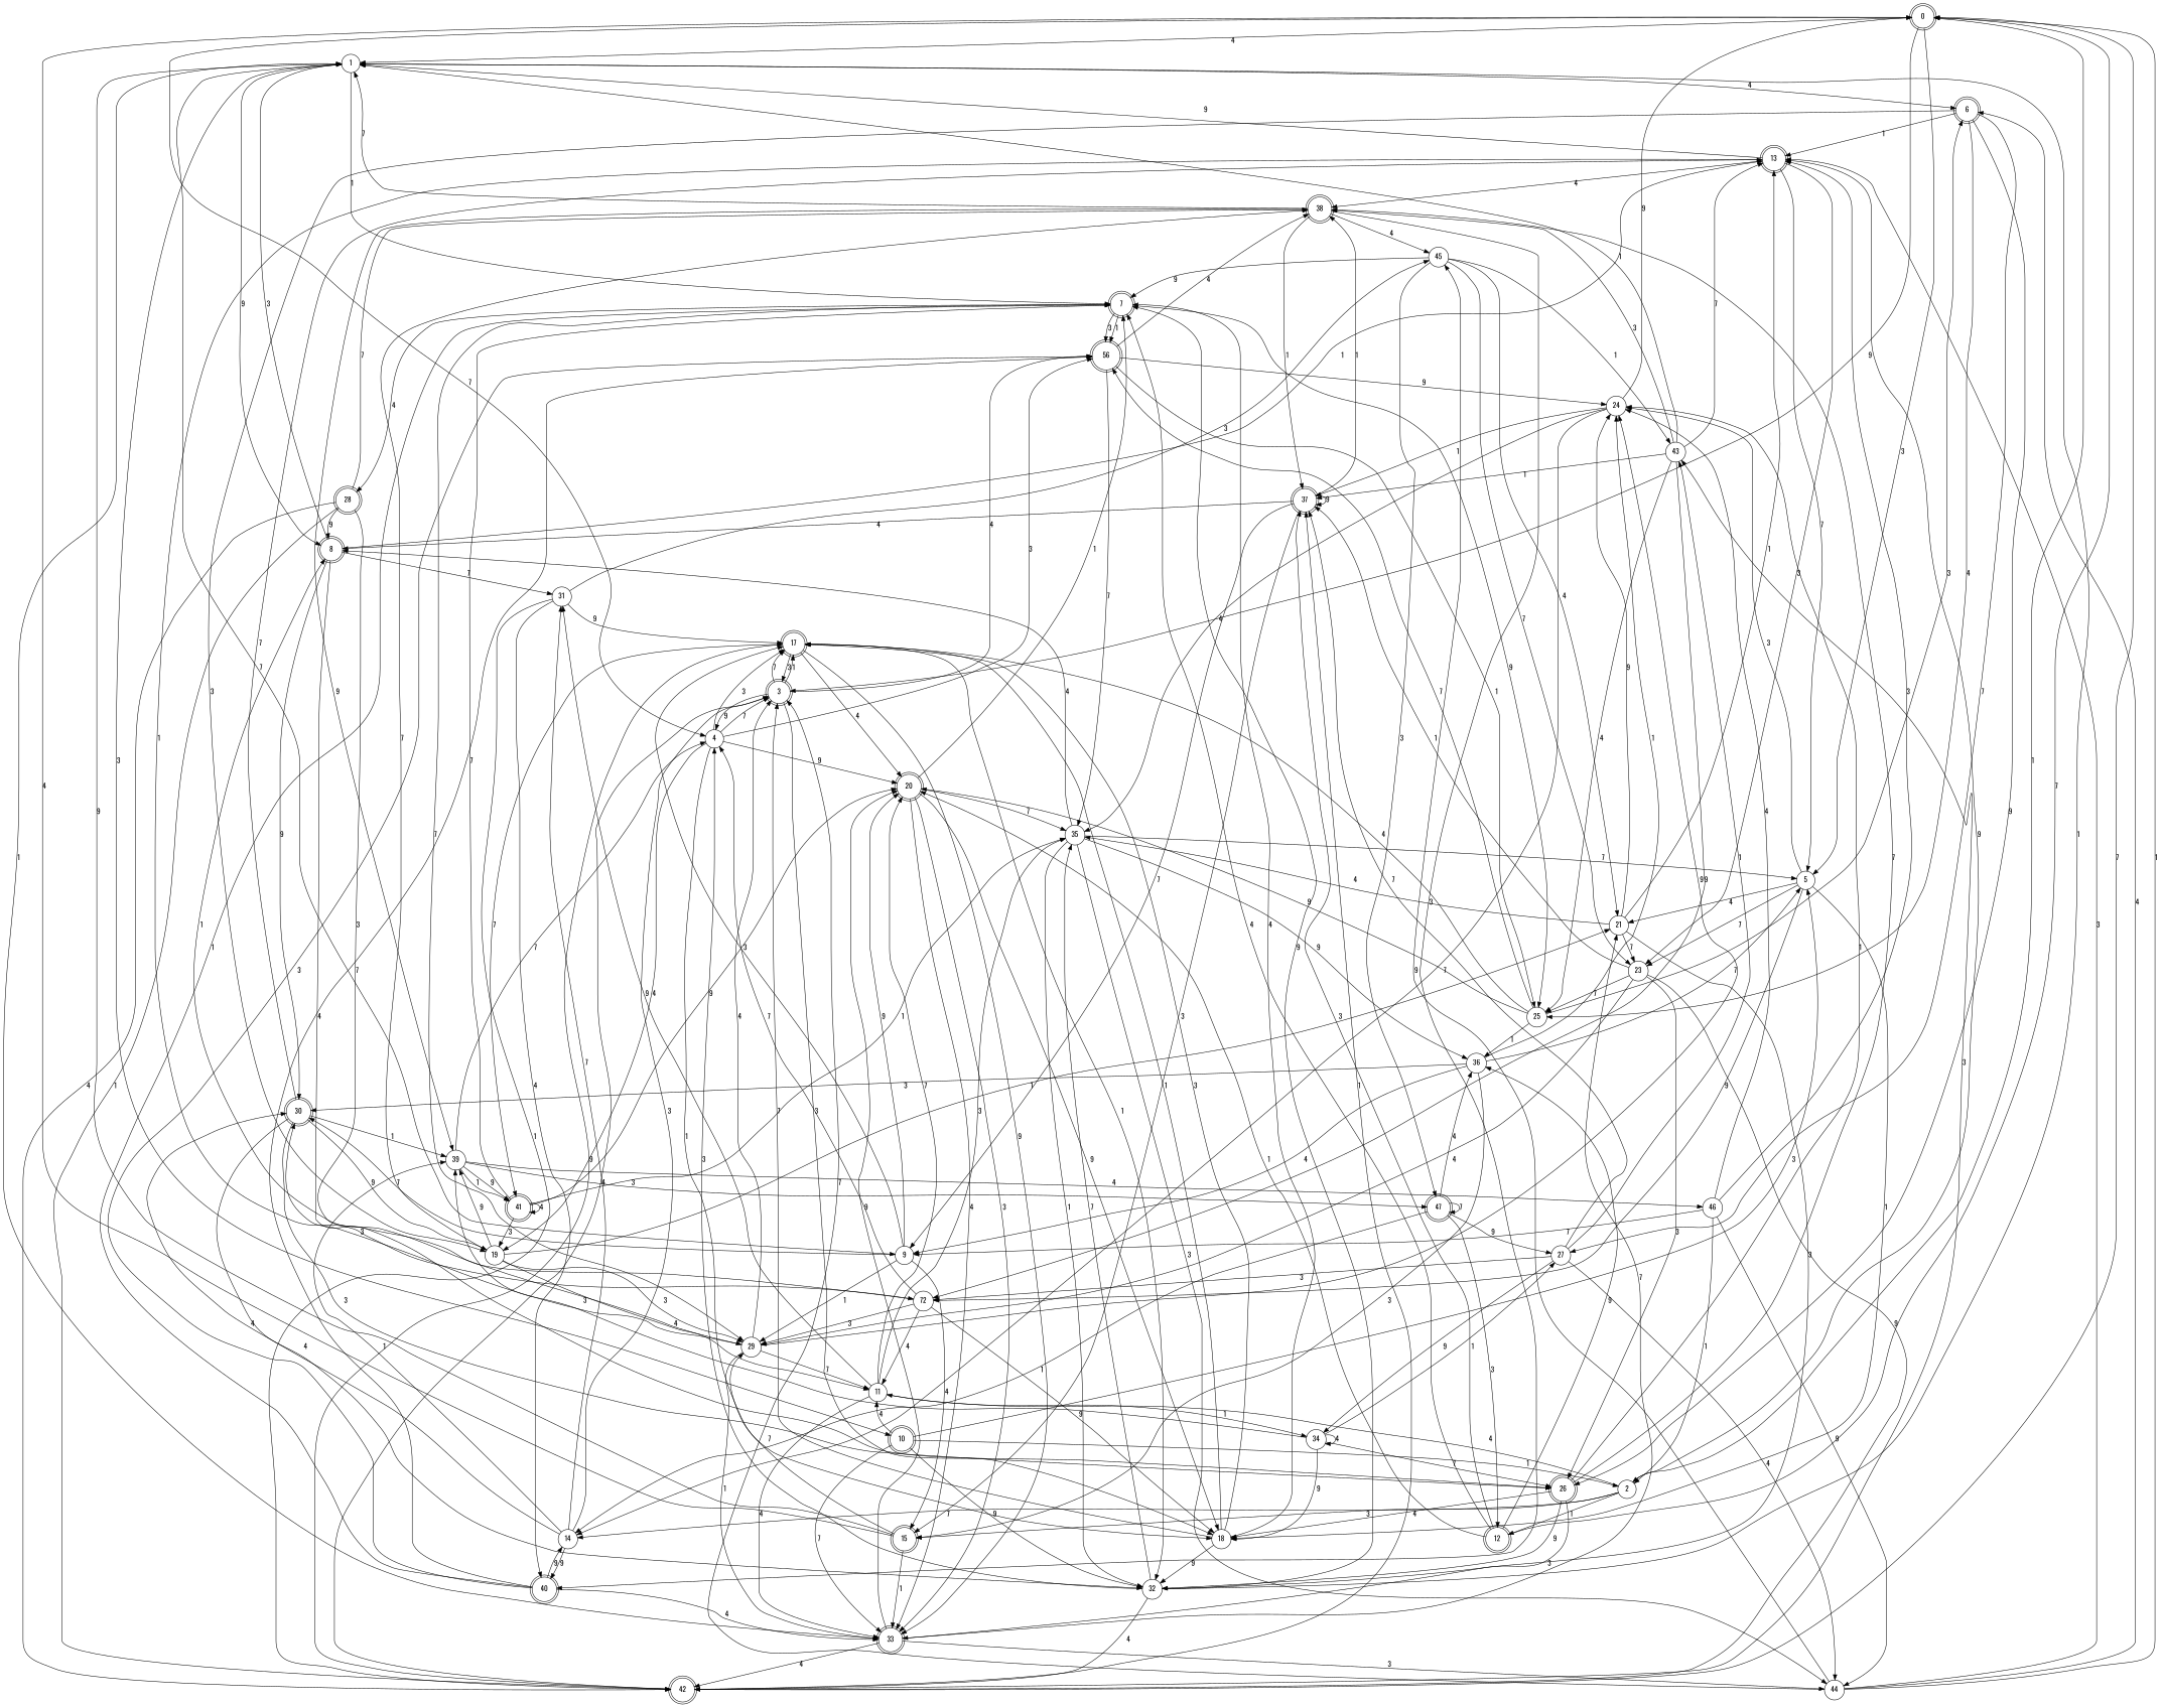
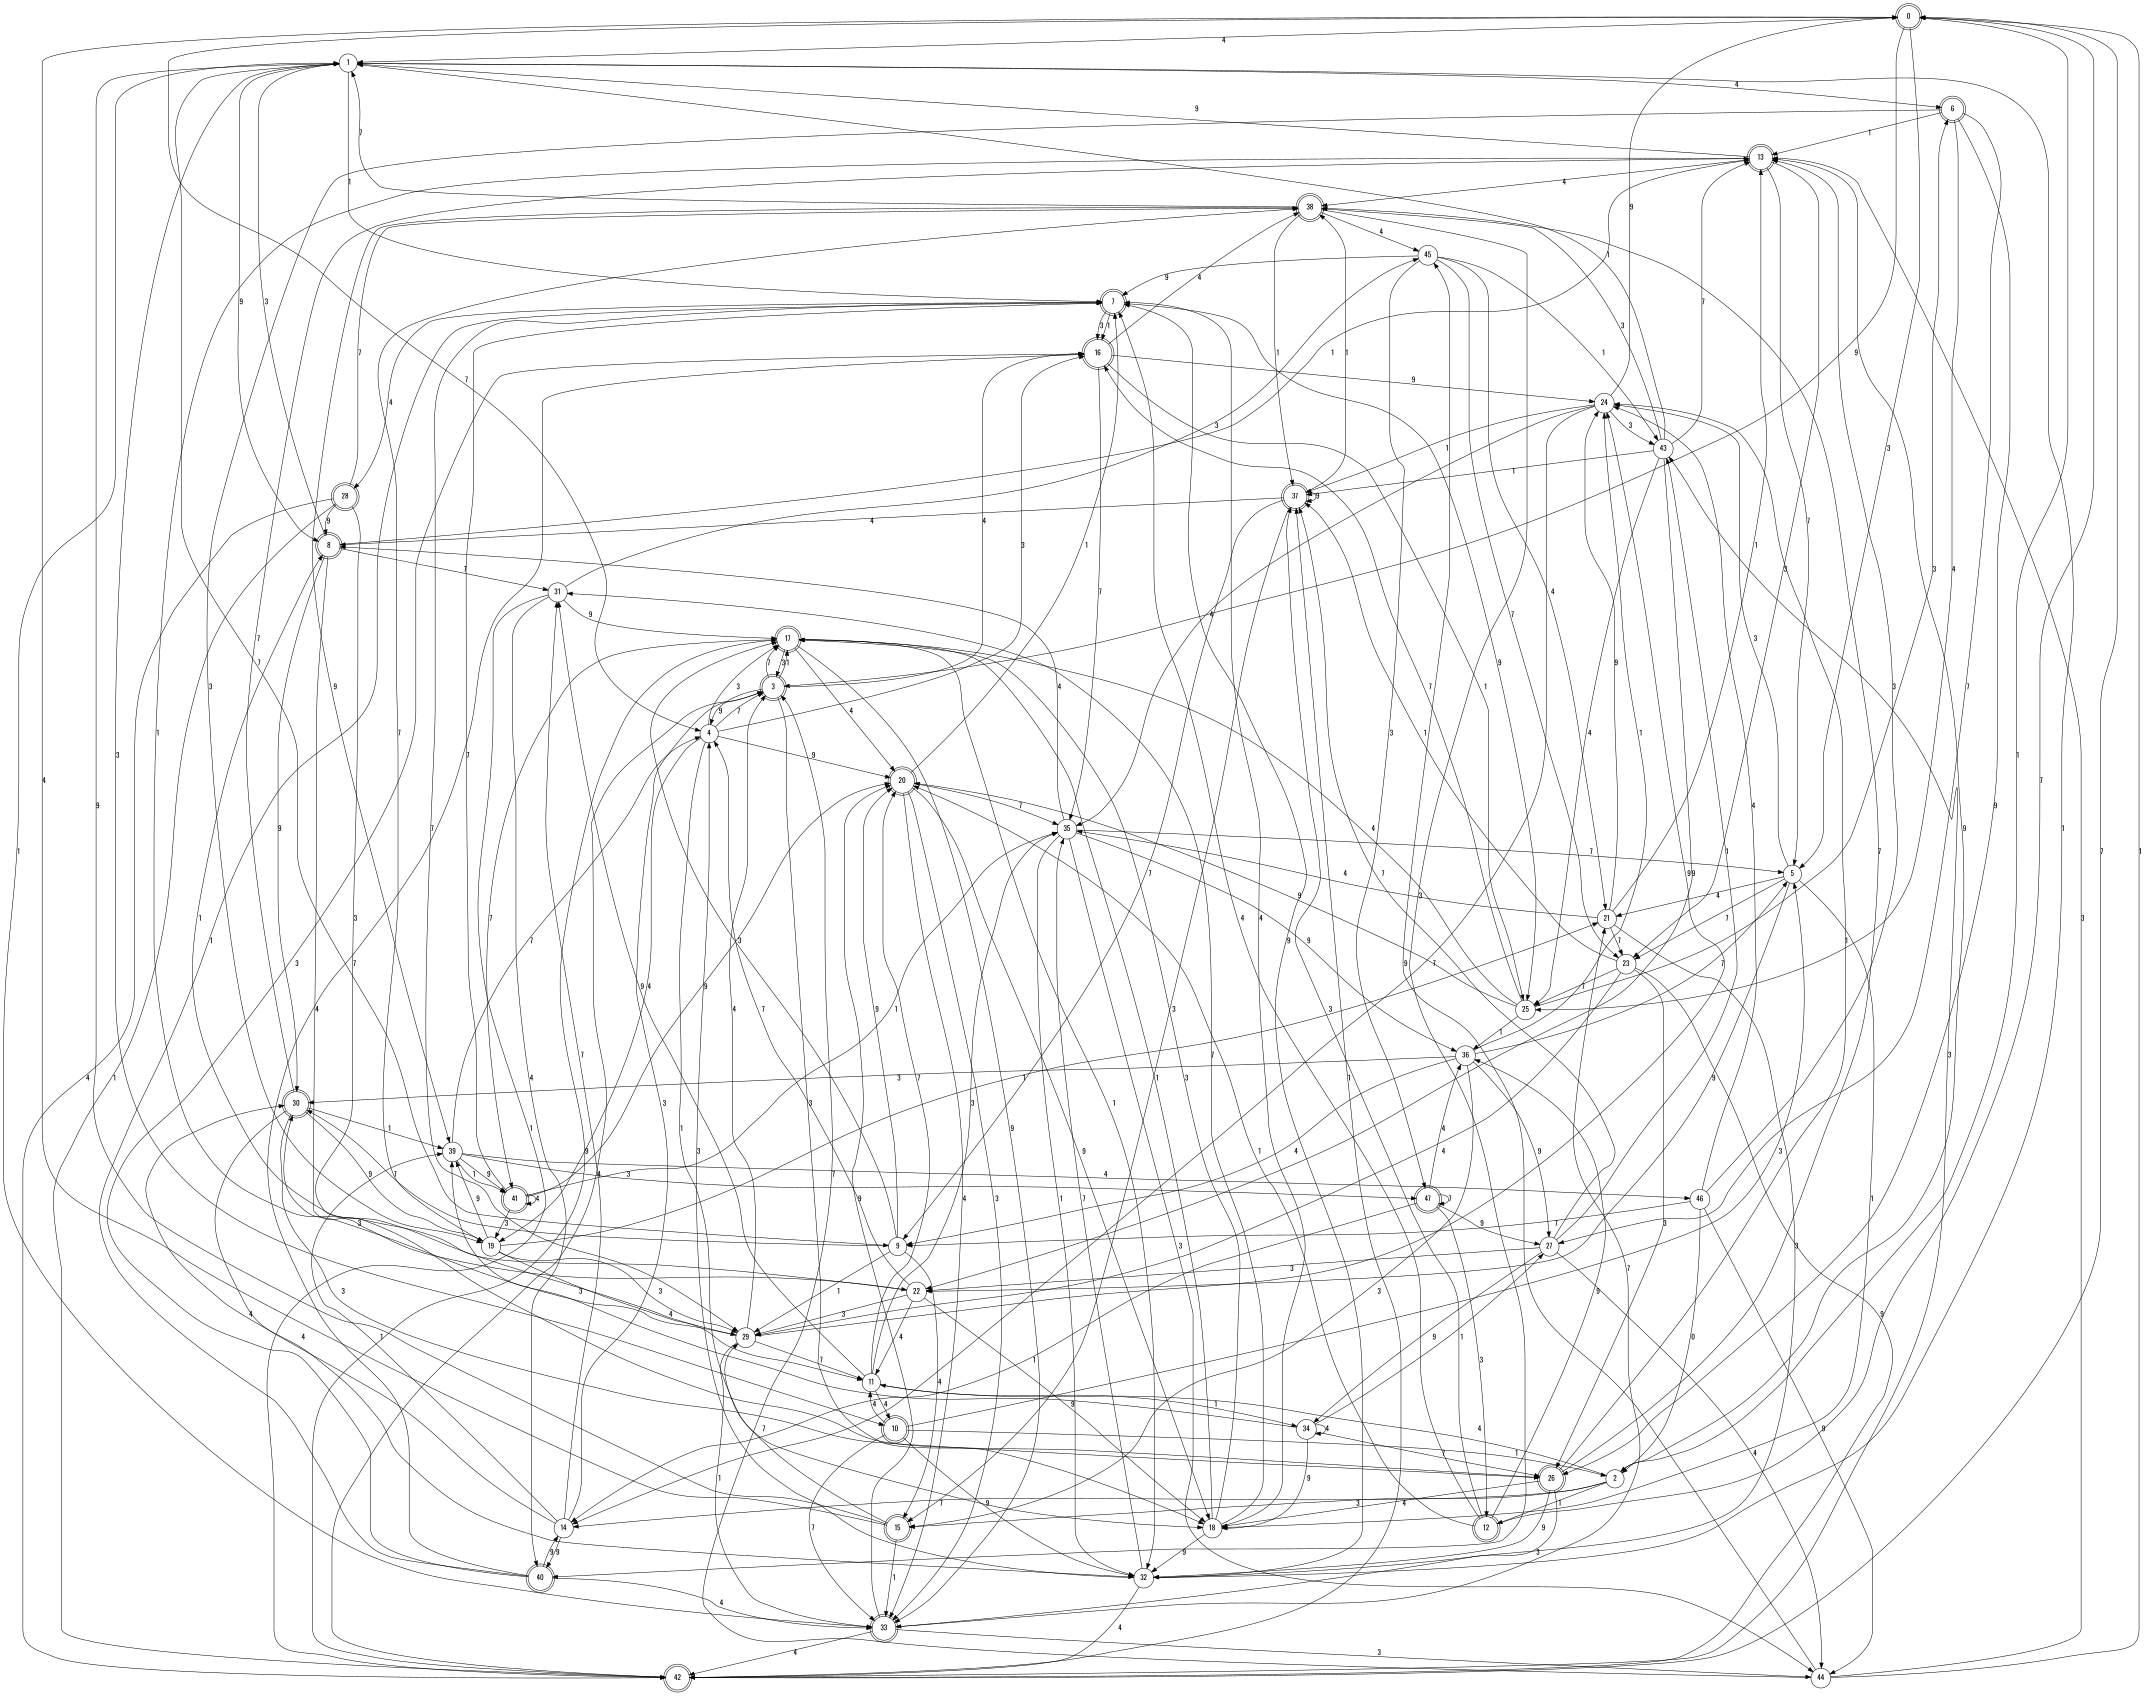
  digraph {
    fontname=Oswald
    node [fontname=Oswald shape=circle]
    edge [fontname=Oswald]
    n1 [label=0 shape=doublecircle]
    n2 [label=1]
    n3 [label=2]
    n4 [label=3 shape=doublecircle]
    n5 [label=4]
    n6 [label=5]
    n7 [label=6 shape=doublecircle]
    n8 [label=7 shape=doublecircle]
    n9 [label=8 shape=doublecircle]
    n10 [label=9]
    n11 [label=10 shape=doublecircle]
    n12 [label=11]
    n13 [label=12 shape=doublecircle]
    n14 [label=13 shape=doublecircle]
    n15 [label=14]
    n16 [label=15 shape=doublecircle]
-   n17 [label=56 shape=doublecircle]
+   n17 [label=16 shape=doublecircle]
    n18 [label=17 shape=doublecircle]
    n19 [label=18]
    n20 [label=19]
    n21 [label=20 shape=doublecircle]
    n22 [label=21]
-   n23 [label=72]
+   n23 [label=22]
    n24 [label=23]
    n25 [label=24]
    n26 [label=25]
    n27 [label=26 shape=doublecircle]
    n28 [label=27]
    n29 [label=28 shape=doublecircle]
    n30 [label=29]
    n31 [label=30 shape=doublecircle]
    n32 [label=31]
    n33 [label=32]
    n34 [label=33 shape=doublecircle]
    n35 [label=34]
    n36 [label=35]
    n37 [label=36]
    n38 [label=37 shape=doublecircle]
    n39 [label=38 shape=doublecircle]
    n40 [label=39]
    n41 [label=40 shape=doublecircle]
    n42 [label=41 shape=doublecircle]
    n43 [label=42 shape=doublecircle]
    n44 [label=43]
    n45 [label=44]
    n46 [label=45]
    n47 [label=46]
    n48 [label=47 shape=doublecircle]
    n1 -> n2 [label=4]
    n1 -> n3 [label=1]
    n1 -> n4 [label=9]
    n1 -> n5 [label=7]
    n1 -> n6 [label=3]
    n2 -> n7 [label=4]
    n2 -> n8 [label=1]
    n2 -> n9 [label=9]
    n2 -> n10 [label=7]
    n2 -> n11 [label=3]
    n3 -> n12 [label=4]
    n3 -> n13 [label=1]
    n3 -> n14 [label=9]
    n3 -> n15 [label=7]
    n3 -> n16 [label=3]
    n4 -> n5 [label=9]
    n4 -> n17 [label=4]
    n4 -> n18 [label=1]
    n4 -> n18 [label=7]
    n4 -> n19 [label=3]
    n5 -> n4 [label=7]
    n5 -> n17 [label=3]
    n5 -> n18 [label=3]
    n5 -> n19 [label=1]
    n5 -> n20 [label=4]
    n5 -> n21 [label=9]
    n6 -> n19 [label=1]
    n6 -> n22 [label=4]
    n6 -> n23 [label=9]
    n6 -> n24 [label=7]
    n6 -> n25 [label=3]
    n7 -> n14 [label=1]
    n7 -> n20 [label=3]
    n7 -> n26 [label=4]
    n7 -> n27 [label=9]
    n7 -> n28 [label=7]
    n8 -> n17 [label=1]
    n8 -> n17 [label=3]
    n8 -> n26 [label=9]
    n8 -> n29 [label=4]
    n8 -> n30 [label=7]
    n9 -> n2 [label=3]
    n9 -> n14 [label=1]
    n9 -> n27 [label=4]
    n9 -> n31 [label=9]
    n9 -> n32 [label=7]
    n10 -> n16 [label=4]
    n10 -> n18 [label=3]
    n10 -> n21 [label=9]
    n10 -> n30 [label=1]
    n10 -> n31 [label=7]
    n11 -> n3 [label=1]
    n11 -> n6 [label=3]
    n11 -> n12 [label=4]
    n11 -> n33 [label=9]
    n11 -> n34 [label=7]
-   n12 -> n34 [label=4]
+   n12 -> n11 [label=4]
    n12 -> n21 [label=7]
    n12 -> n32 [label=9]
    n12 -> n35 [label=1]
    n12 -> n36 [label=3]
    n13 -> n1 [label=7]
    n13 -> n8 [label=4]
    n13 -> n21 [label=1]
    n13 -> n37 [label=9]
    n13 -> n38 [label=3]
    n14 -> n2 [label=9]
    n14 -> n6 [label=7]
    n14 -> n23 [label=1]
    n14 -> n24 [label=3]
    n14 -> n39 [label=4]
    n15 -> n4 [label=3]
    n15 -> n31 [label=4]
    n15 -> n32 [label=7]
    n15 -> n40 [label=1]
    n15 -> n41 [label=9]
    n16 -> n1 [label=4]
    n16 -> n2 [label=9]
    n16 -> n30 [label=7]
    n16 -> n34 [label=1]
    n17 -> n25 [label=9]
    n17 -> n26 [label=1]
    n17 -> n36 [label=7]
    n17 -> n39 [label=4]
    n18 -> n4 [label=3]
    n18 -> n21 [label=4]
    n18 -> n33 [label=1]
    n18 -> n34 [label=9]
    n18 -> n42 [label=7]
-   n19 -> n4 [label=7]
+   n19 -> n32 [label=7]
    n19 -> n8 [label=4]
    n19 -> n18 [label=1]
    n19 -> n18 [label=3]
    n19 -> n33 [label=9]
    n20 -> n12 [label=4]
    n20 -> n22 [label=1]
    n20 -> n30 [label=3]
    n20 -> n39 [label=7]
    n20 -> n40 [label=9]
    n21 -> n8 [label=1]
    n21 -> n19 [label=9]
    n21 -> n34 [label=4]
    n21 -> n34 [label=3]
    n21 -> n36 [label=7]
    n22 -> n14 [label=1]
    n22 -> n24 [label=7]
    n22 -> n25 [label=9]
    n22 -> n33 [label=3]
    n22 -> n36 [label=4]
    n23 -> n5 [label=7]
    n23 -> n9 [label=1]
    n23 -> n12 [label=4]
    n23 -> n19 [label=9]
    n23 -> n30 [label=3]
    n24 -> n26 [label=7]
    n24 -> n27 [label=3]
    n24 -> n30 [label=4]
    n24 -> n38 [label=1]
    n24 -> n43 [label=9]
    n25 -> n1 [label=9]
    n25 -> n15 [label=7]
    n25 -> n36 [label=4]
    n25 -> n38 [label=1]
+   n25 -> n44 [label=3]
    n26 -> n7 [label=3]
    n26 -> n17 [label=7]
    n26 -> n18 [label=4]
    n26 -> n21 [label=9]
    n26 -> n37 [label=1]
    n27 -> n19 [label=4]
    n27 -> n25 [label=1]
    n27 -> n33 [label=9]
    n27 -> n34 [label=3]
    n27 -> n39 [label=7]
    n28 -> n23 [label=3]
    n28 -> n35 [label=9]
    n28 -> n38 [label=7]
    n28 -> n44 [label=1]
    n28 -> n45 [label=4]
    n29 -> n9 [label=9]
    n29 -> n30 [label=3]
    n29 -> n39 [label=7]
    n29 -> n43 [label=4]
    n29 -> n43 [label=1]
    n30 -> n4 [label=4]
    n30 -> n12 [label=7]
    n30 -> n25 [label=9]
    n30 -> n31 [label=3]
    n30 -> n34 [label=1]
    n31 -> n14 [label=7]
    n31 -> n20 [label=9]
    n31 -> n27 [label=3]
    n31 -> n33 [label=4]
    n31 -> n40 [label=1]
    n32 -> n18 [label=9]
    n32 -> n41 [label=4]
    n32 -> n43 [label=1]
    n32 -> n46 [label=3]
    n33 -> n2 [label=1]
    n33 -> n5 [label=3]
    n33 -> n8 [label=9]
    n33 -> n36 [label=7]
    n33 -> n43 [label=4]
    n34 -> n2 [label=1]
    n34 -> n21 [label=9]
    n34 -> n22 [label=7]
    n34 -> n43 [label=4]
    n34 -> n45 [label=3]
    n35 -> n19 [label=9]
    n35 -> n27 [label=7]
    n35 -> n28 [label=1]
    n35 -> n35 [label=4]
    n35 -> n40 [label=3]
    n36 -> n6 [label=7]
    n36 -> n9 [label=4]
    n36 -> n33 [label=1]
    n36 -> n37 [label=9]
    n36 -> n45 [label=3]
    n37 -> n6 [label=7]
    n37 -> n10 [label=4]
    n37 -> n16 [label=3]
    n37 -> n25 [label=1]
+   n37 -> n28 [label=9]
    n37 -> n31 [label=3]
    n38 -> n9 [label=4]
    n38 -> n10 [label=7]
    n38 -> n16 [label=3]
    n38 -> n38 [label=9]
    n38 -> n39 [label=1]
    n39 -> n2 [label=7]
    n39 -> n38 [label=1]
    n39 -> n40 [label=9]
    n39 -> n41 [label=3]
    n39 -> n46 [label=4]
    n40 -> n5 [label=7]
    n40 -> n42 [label=1]
    n40 -> n42 [label=9]
    n40 -> n47 [label=4]
    n40 -> n48 [label=3]
    n41 -> n8 [label=1]
    n41 -> n15 [label=9]
    n41 -> n17 [label=7]
    n41 -> n17 [label=3]
    n41 -> n34 [label=4]
    n42 -> n8 [label=7]
    n42 -> n20 [label=3]
    n42 -> n21 [label=9]
    n42 -> n36 [label=1]
    n42 -> n42 [label=4]
    n43 -> n1 [label=7]
    n43 -> n4 [label=4]
    n43 -> n18 [label=9]
    n43 -> n38 [label=1]
    n43 -> n44 [label=3]
    n44 -> n2 [label=1]
    n44 -> n14 [label=7]
    n44 -> n23 [label=9]
    n44 -> n26 [label=4]
    n44 -> n38 [label=1]
    n44 -> n39 [label=3]
    n45 -> n1 [label=1]
    n45 -> n4 [label=7]
-   n45 -> n7 [label=4]
    n45 -> n14 [label=3]
    n45 -> n46 [label=9]
    n46 -> n8 [label=9]
    n46 -> n22 [label=4]
    n46 -> n24 [label=7]
    n46 -> n44 [label=1]
    n46 -> n48 [label=3]
-   n47 -> n3 [label=1]
+   n47 -> n3 [label=0]
    n47 -> n10 [label=7]
    n47 -> n14 [label=3]
    n47 -> n25 [label=4]
    n47 -> n45 [label=9]
    n48 -> n13 [label=3]
    n48 -> n15 [label=1]
    n48 -> n28 [label=9]
    n48 -> n37 [label=4]
    n48 -> n48 [label=7]
  }
